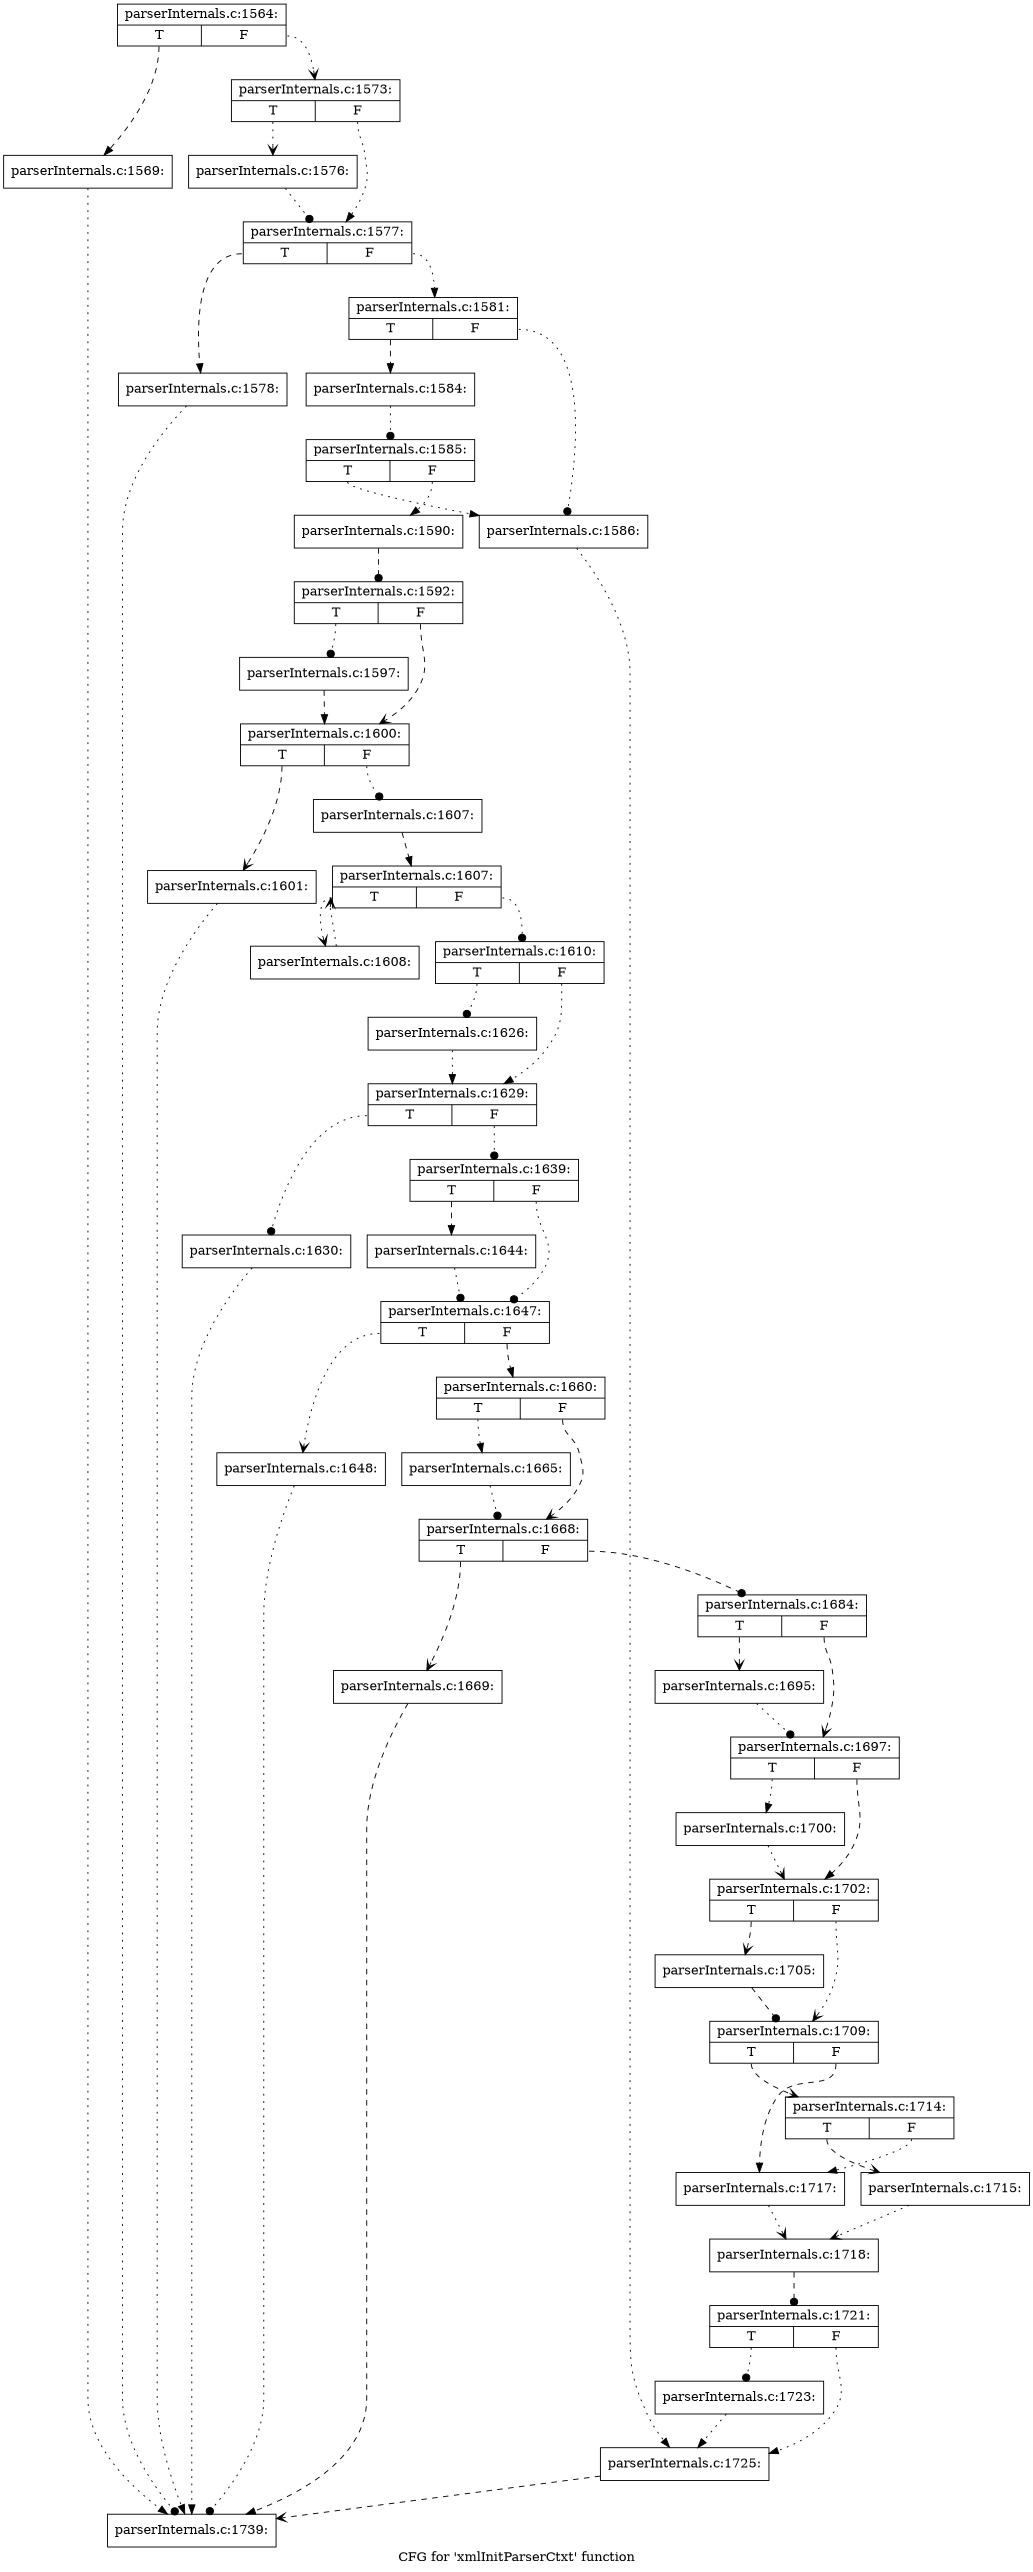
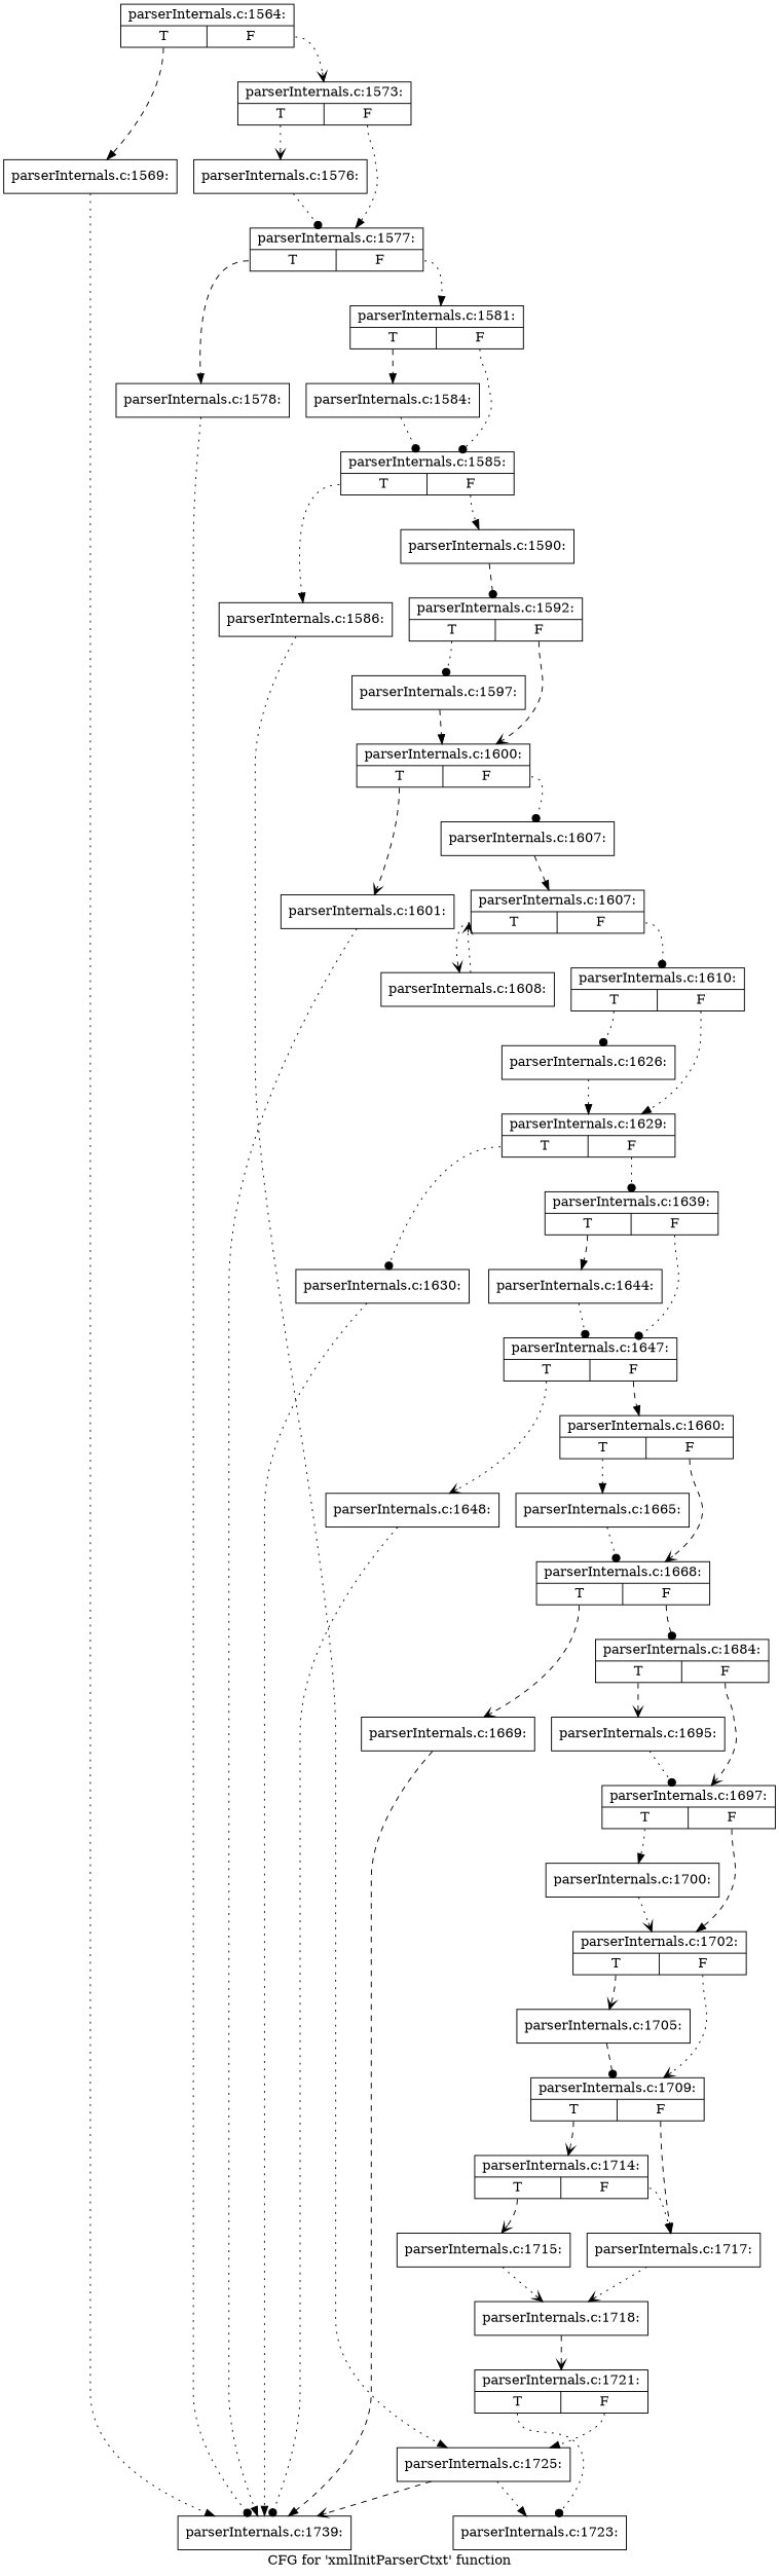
  digraph {
    label="CFG for 'xmlInitParserCtxt' function"
    node [shape=record]
    edge [arrowhead=normal style=dotted]
    n1 [label="{parserInternals.c:1564:|{<s0>T|<s1>F}}"]
    n2 [label="{parserInternals.c:1569:}"]
    n3 [label="{parserInternals.c:1573:|{<s0>T|<s1>F}}"]
    n4 [label="{parserInternals.c:1739:}"]
    n5 [label="{parserInternals.c:1576:}"]
    n6 [label="{parserInternals.c:1577:|{<s0>T|<s1>F}}"]
    n7 [label="{parserInternals.c:1578:}"]
    n8 [label="{parserInternals.c:1581:|{<s0>T|<s1>F}}"]
    n9 [label="{parserInternals.c:1584:}"]
    n10 [label="{parserInternals.c:1585:|{<s0>T|<s1>F}}"]
    n11 [label="{parserInternals.c:1586:}"]
    n12 [label="{parserInternals.c:1590:}"]
    n13 [label="{parserInternals.c:1725:}"]
    n14 [label="{parserInternals.c:1592:|{<s0>T|<s1>F}}"]
    n15 [label="{parserInternals.c:1597:}"]
    n16 [label="{parserInternals.c:1600:|{<s0>T|<s1>F}}"]
    n17 [label="{parserInternals.c:1601:}"]
    n18 [label="{parserInternals.c:1607:}"]
    n19 [label="{parserInternals.c:1607:|{<s0>T|<s1>F}}"]
    n20 [label="{parserInternals.c:1608:}"]
    n21 [label="{parserInternals.c:1610:|{<s0>T|<s1>F}}"]
    n22 [label="{parserInternals.c:1626:}"]
    n23 [label="{parserInternals.c:1629:|{<s0>T|<s1>F}}"]
    n24 [label="{parserInternals.c:1630:}"]
    n25 [label="{parserInternals.c:1639:|{<s0>T|<s1>F}}"]
    n26 [label="{parserInternals.c:1644:}"]
    n27 [label="{parserInternals.c:1647:|{<s0>T|<s1>F}}"]
    n28 [label="{parserInternals.c:1648:}"]
    n29 [label="{parserInternals.c:1660:|{<s0>T|<s1>F}}"]
    n30 [label="{parserInternals.c:1665:}"]
    n31 [label="{parserInternals.c:1668:|{<s0>T|<s1>F}}"]
    n32 [label="{parserInternals.c:1669:}"]
    n33 [label="{parserInternals.c:1684:|{<s0>T|<s1>F}}"]
    n34 [label="{parserInternals.c:1695:}"]
    n35 [label="{parserInternals.c:1697:|{<s0>T|<s1>F}}"]
    n36 [label="{parserInternals.c:1700:}"]
    n37 [label="{parserInternals.c:1702:|{<s0>T|<s1>F}}"]
    n38 [label="{parserInternals.c:1705:}"]
    n39 [label="{parserInternals.c:1709:|{<s0>T|<s1>F}}"]
    n40 [label="{parserInternals.c:1714:|{<s0>T|<s1>F}}"]
    n41 [label="{parserInternals.c:1717:}"]
    n42 [label="{parserInternals.c:1715:}"]
    n43 [label="{parserInternals.c:1721:|{<s0>T|<s1>F}}"]
    n44 [label="{parserInternals.c:1723:}"]
    n45 [label="{parserInternals.c:1718:}"]
    n1 -> n2 [style=dashed tailport=s0]
    n1 -> n3 [arrowhead=vee tailport=s1]
    n2 -> n4
    n3 -> n5 [arrowhead=vee tailport=s0]
    n3 -> n6 [tailport=s1]
    n5 -> n6 [arrowhead=dot]
    n6 -> n7 [style=dashed tailport=s0]
    n6 -> n8 [tailport=s1]
    n7 -> n4 [arrowhead=dot]
    n8 -> n9 [style=dashed tailport=s0]
-   n8 -> n11 [arrowhead=dot tailport=s1]
+   n8 -> n10 [arrowhead=dot tailport=s1]
    n9 -> n10 [arrowhead=dot]
    n10 -> n11 [tailport=s0]
    n10 -> n12 [tailport=s1]
    n11 -> n13
    n12 -> n14 [arrowhead=dot style=dashed]
    n13 -> n4 [arrowhead=vee style=dashed]
    n14 -> n15 [arrowhead=dot tailport=s0]
    n14 -> n16 [arrowhead=vee style=dashed tailport=s1]
    n15 -> n16 [style=dashed]
    n16 -> n17 [arrowhead=vee style=dashed tailport=s0]
    n16 -> n18 [arrowhead=dot tailport=s1]
    n17 -> n4
    n18 -> n19 [style=dashed]
    n19 -> n20 [arrowhead=vee tailport=s0]
    n19 -> n21 [arrowhead=dot tailport=s1]
    n20 -> n19 [arrowhead=vee]
    n21 -> n22 [arrowhead=dot tailport=s0]
    n21 -> n23 [tailport=s1]
    n22 -> n23
    n23 -> n24 [arrowhead=dot tailport=s0]
    n23 -> n25 [arrowhead=dot tailport=s1]
    n24 -> n4
    n25 -> n26 [style=dashed tailport=s0]
    n25 -> n27 [arrowhead=dot tailport=s1]
    n26 -> n27 [arrowhead=dot]
    n27 -> n28 [arrowhead=vee tailport=s0]
    n27 -> n29 [style=dashed tailport=s1]
    n28 -> n4 [arrowhead=dot]
    n29 -> n30 [tailport=s0]
    n29 -> n31 [arrowhead=vee style=dashed tailport=s1]
    n30 -> n31 [arrowhead=dot]
    n31 -> n32 [arrowhead=vee style=dashed tailport=s0]
    n31 -> n33 [arrowhead=dot style=dashed tailport=s1]
    n32 -> n4 [style=dashed]
    n33 -> n34 [arrowhead=vee style=dashed tailport=s0]
    n33 -> n35 [arrowhead=vee style=dashed tailport=s1]
    n34 -> n35 [arrowhead=dot]
    n35 -> n36 [tailport=s0]
    n35 -> n37 [style=dashed tailport=s1]
    n36 -> n37 [arrowhead=vee]
    n37 -> n38 [arrowhead=vee style=dashed tailport=s0]
    n37 -> n39 [arrowhead=vee tailport=s1]
    n38 -> n39 [arrowhead=dot style=dashed]
    n39 -> n40 [arrowhead=vee style=dashed tailport=s0]
    n39 -> n41 [style=dashed tailport=s1]
    n40 -> n41 [tailport=s1]
    n40 -> n42 [arrowhead=vee style=dashed tailport=s0]
    n41 -> n45 [arrowhead=vee]
    n42 -> n45 [arrowhead=vee]
    n43 -> n13 [tailport=s1]
    n43 -> n44 [arrowhead=dot tailport=s0]
-   n44 -> n13
-   n45 -> n43 [arrowhead=dot style=dashed]
+   n13 -> n44
+   n45 -> n43 [arrowhead=vee style=dashed]
  }
